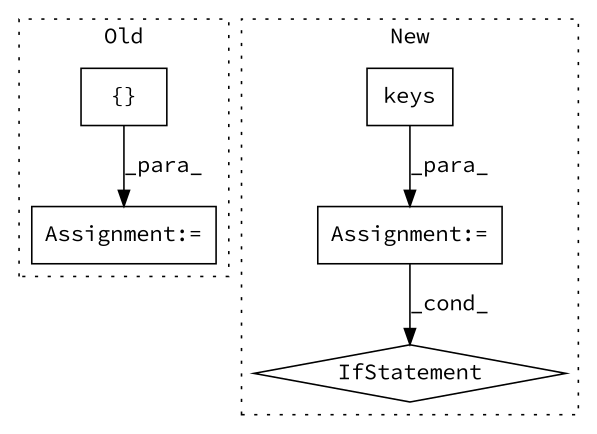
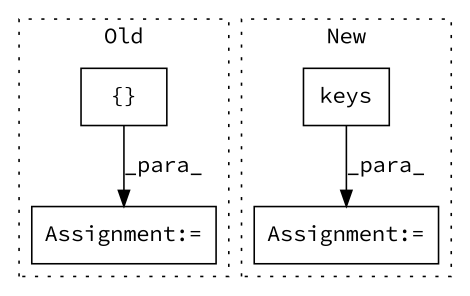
  digraph {
    fontname="Source Code Pro"
    node [a=7 shape=box fontname="Source Code Pro"]
    edge [fontname="Source Code Pro"]
    n1 [a=4 l="1,1" label="{}" s="32370,32486"]
    n2 [l=1 label="Assignment:=" s=32357]
    n3 [a=32 l=6 label=keys s=32552]
    n4 [l="57,2" label="Assignment:=" s="32475,32558"]
-   n5 [a=25 l="4,2" label=IfStatement s="32570,32705" shape=diamond]
    subgraph cluster_1 {
      label=Old
      style=dotted
      n1
      n2
    }
    subgraph cluster_2 {
      label=New
      style=dotted
      n3
      n4
-     n5
    }
    n1 -> n2 [label=_para_]
    n3 -> n4 [label=_para_]
-   n4 -> n5 [label=_cond_]
  }
